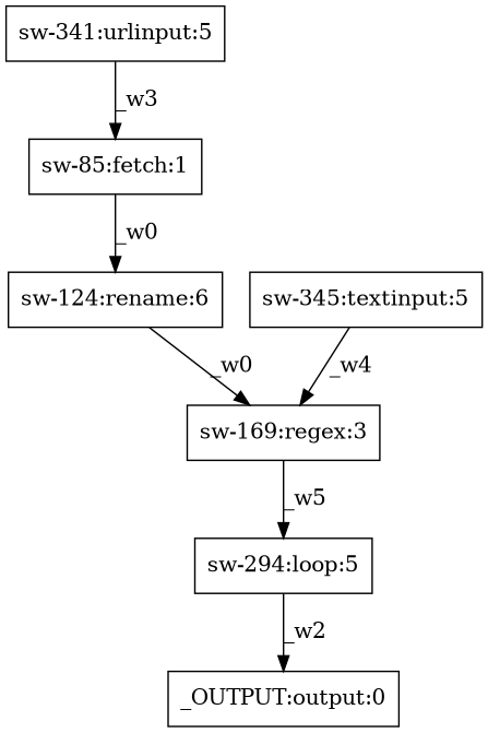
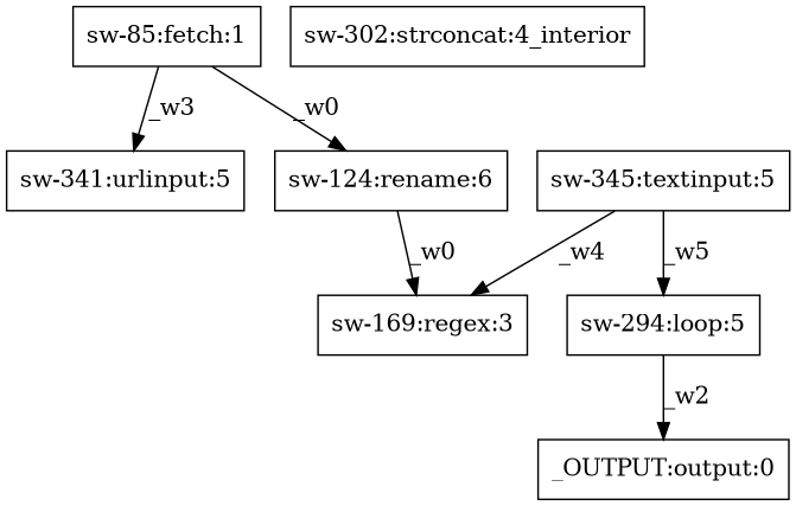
  digraph {
    node [shape=box]
    n1 [label="sw-341:urlinput:5"]
    n2 [label="sw-85:fetch:1"]
    n3 [label="sw-124:rename:6"]
    n4 [label="sw-294:loop:5"]
    n5 [label="_OUTPUT:output:0"]
    n6 [label="sw-169:regex:3"]
+   n7 [label="sw-302:strconcat:4_interior"]
    n8 [label="sw-345:textinput:5"]
-   n1 -> n2 [label=_w3]
+   n2 -> n1 [label=_w3]
    n2 -> n3 [label=_w0]
    n3 -> n6 [label=_w0]
    n4 -> n5 [label=_w2]
-   n6 -> n4 [label=_w5]
+   n8 -> n4 [label=_w5]
    n8 -> n6 [label=_w4]
  }
